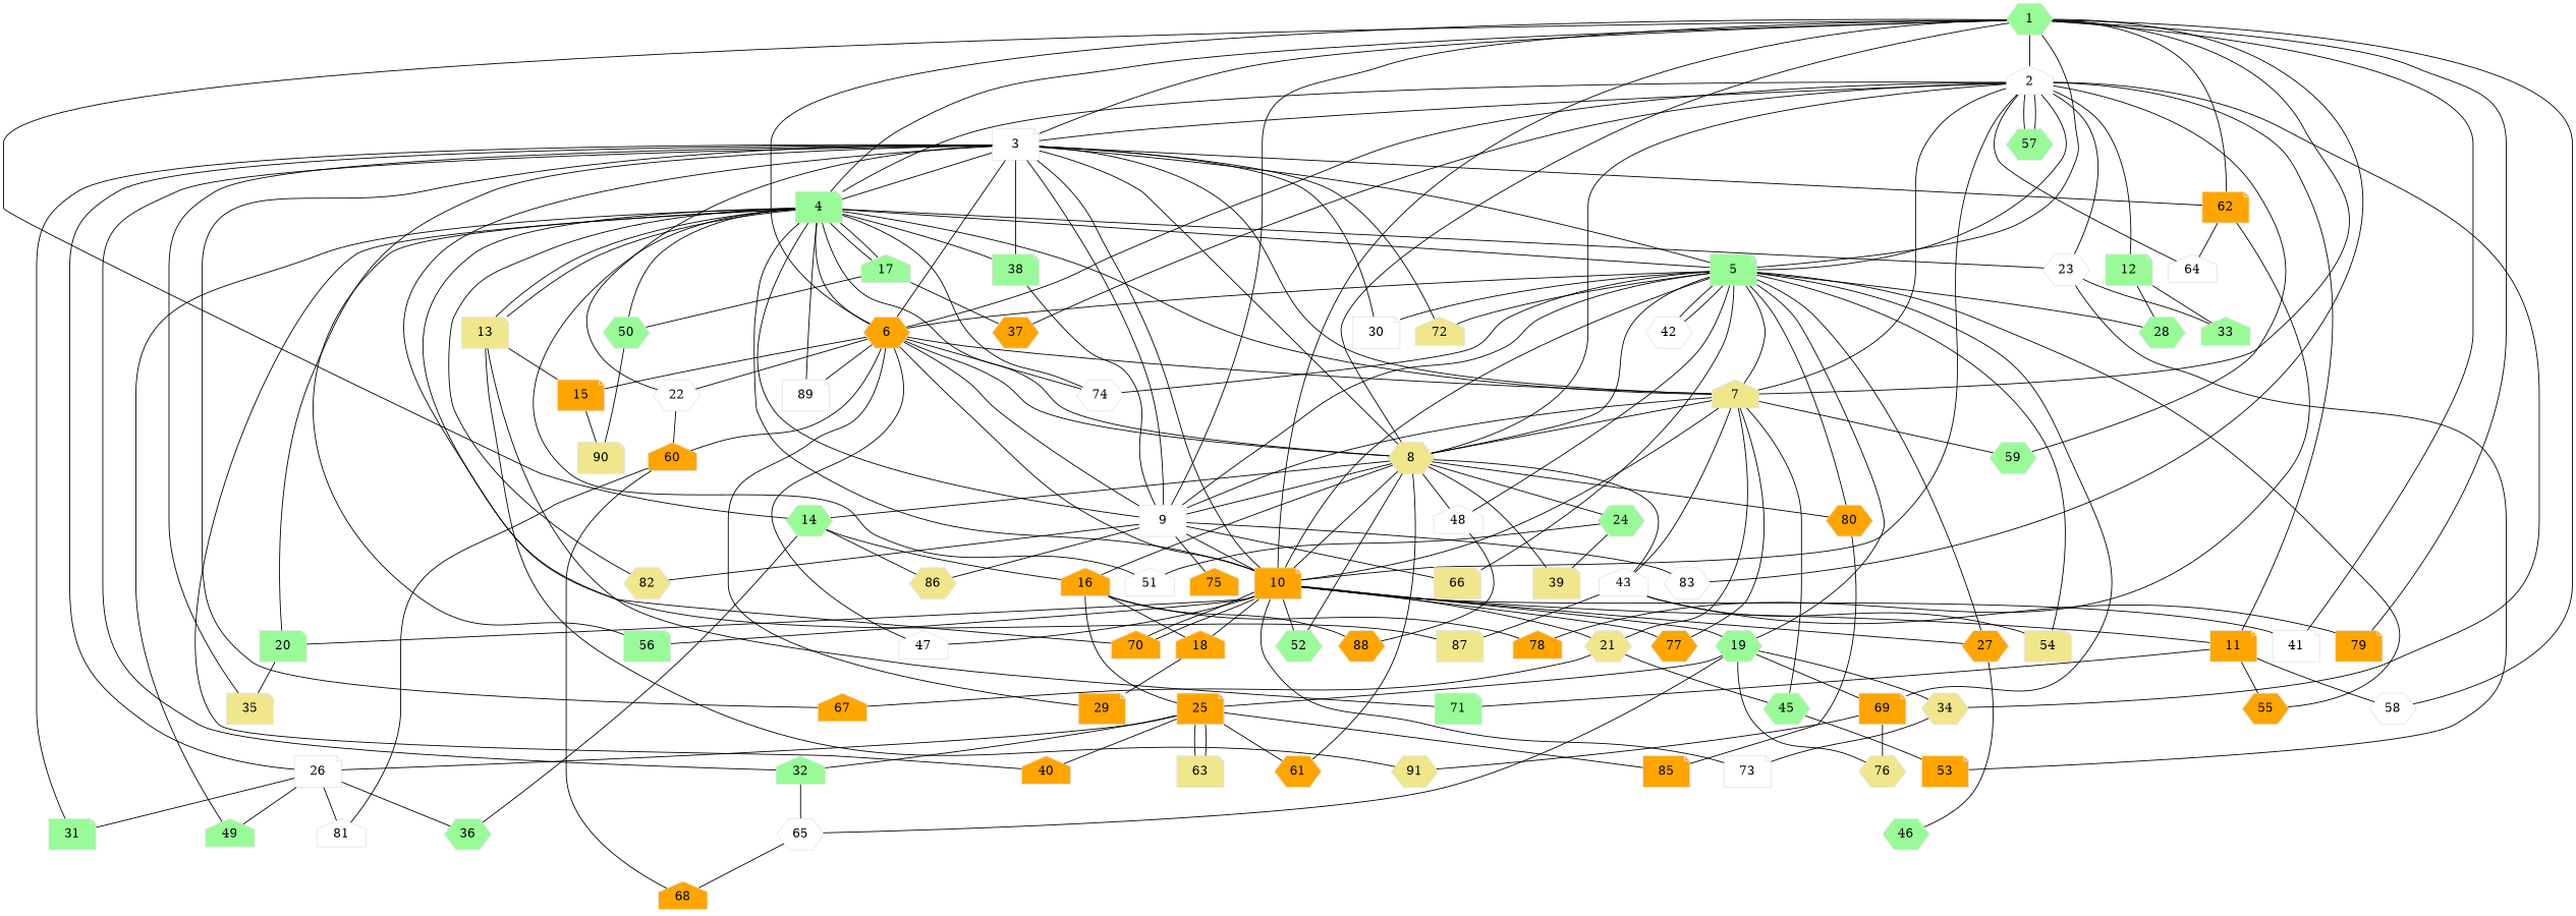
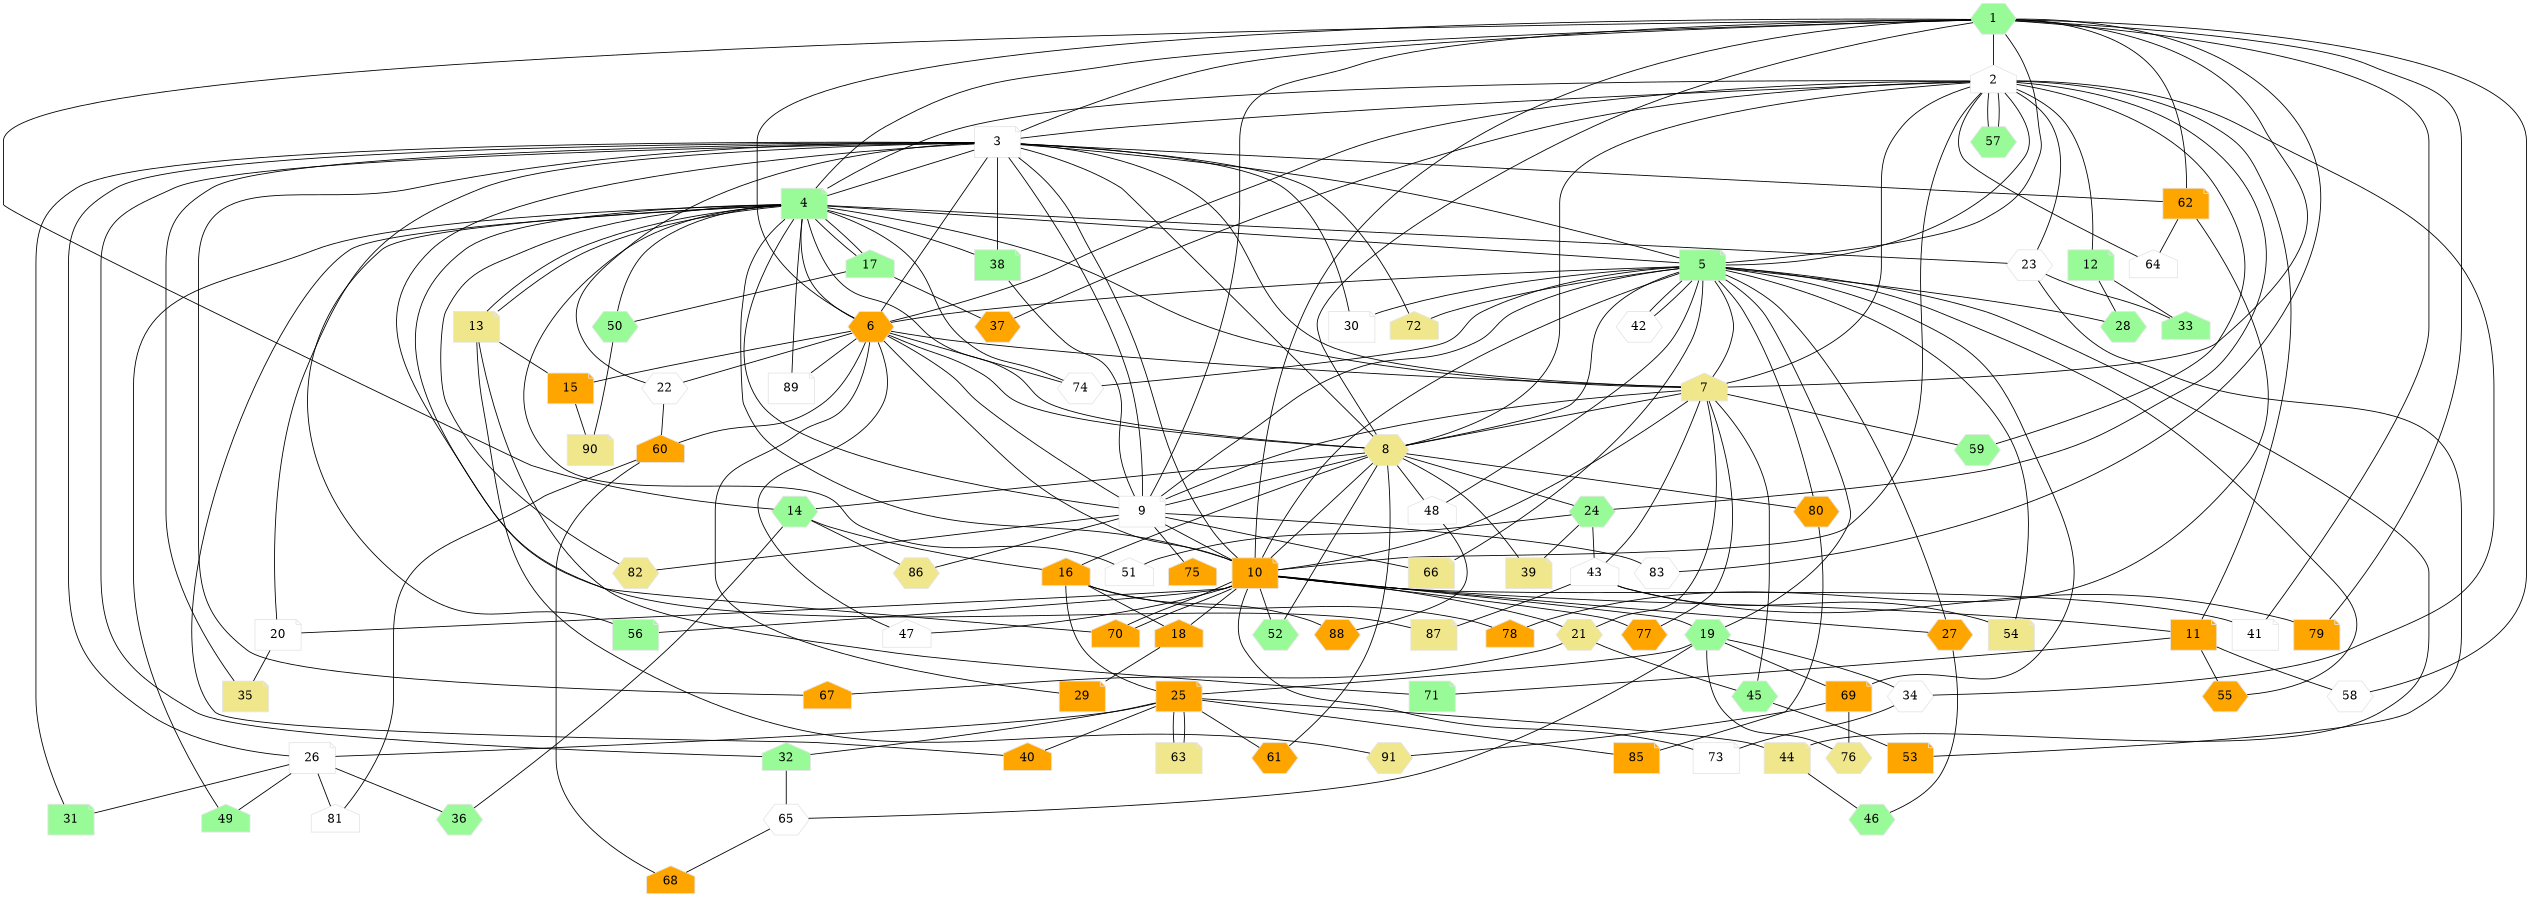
  graph {
    node [color=gray90 fillcolor=orange shape=hexagon style=filled]
    2 [fillcolor=white shape=house]
    1 [fillcolor=palegreen]
    3 [fillcolor=white shape=note]
    4 [fillcolor=palegreen shape=note]
    5 [fillcolor=palegreen shape=note]
    6
    7 [fillcolor=khaki shape=house]
    8 [fillcolor=khaki]
    9 [fillcolor=white shape=note]
    10 [shape=note]
    14 [fillcolor=palegreen]
    41 [fillcolor=white shape=note]
    58 [fillcolor=white]
    62 [shape=note]
    79 [shape=note]
    83 [fillcolor=white]
    11 [shape=note]
    12 [fillcolor=palegreen shape=note]
    23 [fillcolor=white]
    24 [fillcolor=palegreen]
-   34 [fillcolor=khaki]
+   34 [fillcolor=white]
    37
    57 [fillcolor=palegreen]
    59 [fillcolor=palegreen]
    64 [fillcolor=white shape=house]
-   20 [fillcolor=palegreen shape=note]
+   20 [fillcolor=white shape=note]
    22 [fillcolor=white]
    26 [fillcolor=white shape=note]
    30 [fillcolor=white shape=note]
    31 [fillcolor=palegreen shape=note]
    32 [fillcolor=palegreen shape=house]
    35 [fillcolor=khaki shape=note]
    38 [fillcolor=palegreen shape=note]
    67 [shape=house]
    72 [fillcolor=khaki shape=house]
    87 [fillcolor=khaki shape=note]
    13 [fillcolor=khaki shape=note]
    17 [fillcolor=palegreen shape=house]
    40 [shape=house]
    49 [fillcolor=palegreen shape=house]
    50 [fillcolor=palegreen]
    51 [fillcolor=white shape=house]
    56 [fillcolor=palegreen shape=note]
    74 [fillcolor=white]
    82 [fillcolor=khaki]
    89 [fillcolor=white shape=note]
    70 [shape=house]
    19 [fillcolor=palegreen]
    27
    28 [fillcolor=palegreen]
    42 [fillcolor=white]
+   44 [fillcolor=khaki shape=note]
    48 [fillcolor=white shape=house]
    54 [fillcolor=khaki shape=note]
    55
    66 [fillcolor=khaki shape=note]
    69 [shape=note]
    80
    15 [shape=note]
    29 [shape=note]
    47 [fillcolor=white shape=house]
    60 [shape=house]
    21 [fillcolor=khaki]
    43 [fillcolor=white shape=house]
    45 [fillcolor=palegreen]
    77
    16 [shape=house]
    39 [fillcolor=khaki shape=note]
    52 [fillcolor=palegreen]
    61
    75 [shape=house]
    86 [fillcolor=khaki]
    18 [shape=house]
    73 [fillcolor=white shape=note]
    36 [fillcolor=palegreen]
    78 [shape=house]
    71 [fillcolor=palegreen shape=note]
    33 [fillcolor=palegreen shape=house]
    53 [shape=note]
    81 [fillcolor=white shape=house]
    65 [fillcolor=white]
    91 [fillcolor=khaki]
    90 [fillcolor=khaki shape=note]
    25 [shape=note]
    76 [fillcolor=khaki]
    46 [fillcolor=palegreen]
    88
    85 [shape=note]
    68 [shape=house]
    63 [fillcolor=khaki shape=note]
    2 -- 3
    2 -- 4
    2 -- 5
    2 -- 6
    2 -- 7
    2 -- 8
    2 -- 10
    2 -- 11
    2 -- 12
    2 -- 23
+   2 -- 24
    2 -- 34
    2 -- 37
    2 -- 57
    2 -- 57
    2 -- 59
    2 -- 64
    1 -- 2
    1 -- 3
    1 -- 4
    1 -- 5
    1 -- 6
    1 -- 7
    1 -- 8
    1 -- 9
    1 -- 10
    1 -- 14
    1 -- 41
    1 -- 58
    1 -- 62
    1 -- 79
    1 -- 83
    3 -- 4
    3 -- 5
    3 -- 6
    3 -- 7
    3 -- 8
    3 -- 9
    3 -- 10
    3 -- 62
    3 -- 20
    3 -- 22
    3 -- 26
    3 -- 30
    3 -- 31
    3 -- 32
    3 -- 35
    3 -- 38
    3 -- 67
    3 -- 72
    3 -- 87
    4 -- 5
    4 -- 6
    4 -- 7
    4 -- 8
    4 -- 9
    4 -- 10
    4 -- 23
    4 -- 38
    4 -- 13
    4 -- 13
    4 -- 17
    4 -- 17
    4 -- 40
    4 -- 49
    4 -- 50
    4 -- 51
    4 -- 56
    4 -- 74
    4 -- 82
    4 -- 89
    4 -- 70
    5 -- 6
    5 -- 7
    5 -- 8
    5 -- 9
    5 -- 10
    5 -- 30
    5 -- 72
    5 -- 74
    5 -- 19
    5 -- 27
    5 -- 28
    5 -- 42
    5 -- 42
+   5 -- 44
    5 -- 48
    5 -- 54
    5 -- 55
    5 -- 66
    5 -- 69
    5 -- 80
    6 -- 7
    6 -- 8
    6 -- 9
    6 -- 10
    6 -- 22
    6 -- 74
    6 -- 89
    6 -- 15
    6 -- 29
    6 -- 47
    6 -- 60
    7 -- 8
    7 -- 9
    7 -- 10
    7 -- 59
    7 -- 21
    7 -- 43
    7 -- 45
    7 -- 77
    8 -- 9
    8 -- 10
    8 -- 14
    8 -- 24
    8 -- 48
    8 -- 80
-   8 -- 43
+   24 -- 43
    8 -- 16
    8 -- 39
    8 -- 52
    8 -- 61
    9 -- 10
    9 -- 83
    9 -- 82
    9 -- 66
    9 -- 75
    9 -- 86
    10 -- 41
    10 -- 11
    10 -- 20
    10 -- 56
    10 -- 70
    10 -- 70
    10 -- 19
    10 -- 27
    10 -- 47
    10 -- 21
    10 -- 77
    10 -- 52
    10 -- 18
    10 -- 73
    14 -- 16
    14 -- 86
    14 -- 36
    62 -- 64
    62 -- 78
    11 -- 58
    11 -- 55
    11 -- 71
    12 -- 28
    12 -- 33
    23 -- 33
    23 -- 53
    24 -- 51
    24 -- 39
    34 -- 73
    20 -- 35
    22 -- 60
    26 -- 31
    26 -- 49
    26 -- 36
    26 -- 81
    32 -- 65
    38 -- 9
    13 -- 15
    13 -- 71
    13 -- 91
    17 -- 37
    17 -- 50
    50 -- 90
    19 -- 34
    19 -- 69
    19 -- 65
    19 -- 25
    19 -- 76
    27 -- 46
+   44 -- 46
    48 -- 88
    69 -- 91
    69 -- 76
    80 -- 85
    15 -- 90
    60 -- 81
    60 -- 68
    21 -- 67
    21 -- 45
    43 -- 79
    43 -- 87
    43 -- 54
    45 -- 53
    16 -- 18
    16 -- 78
    16 -- 25
    16 -- 88
    18 -- 29
    65 -- 68
    25 -- 26
    25 -- 32
    25 -- 40
+   25 -- 44
    25 -- 61
    25 -- 85
    25 -- 63
    25 -- 63
  }
